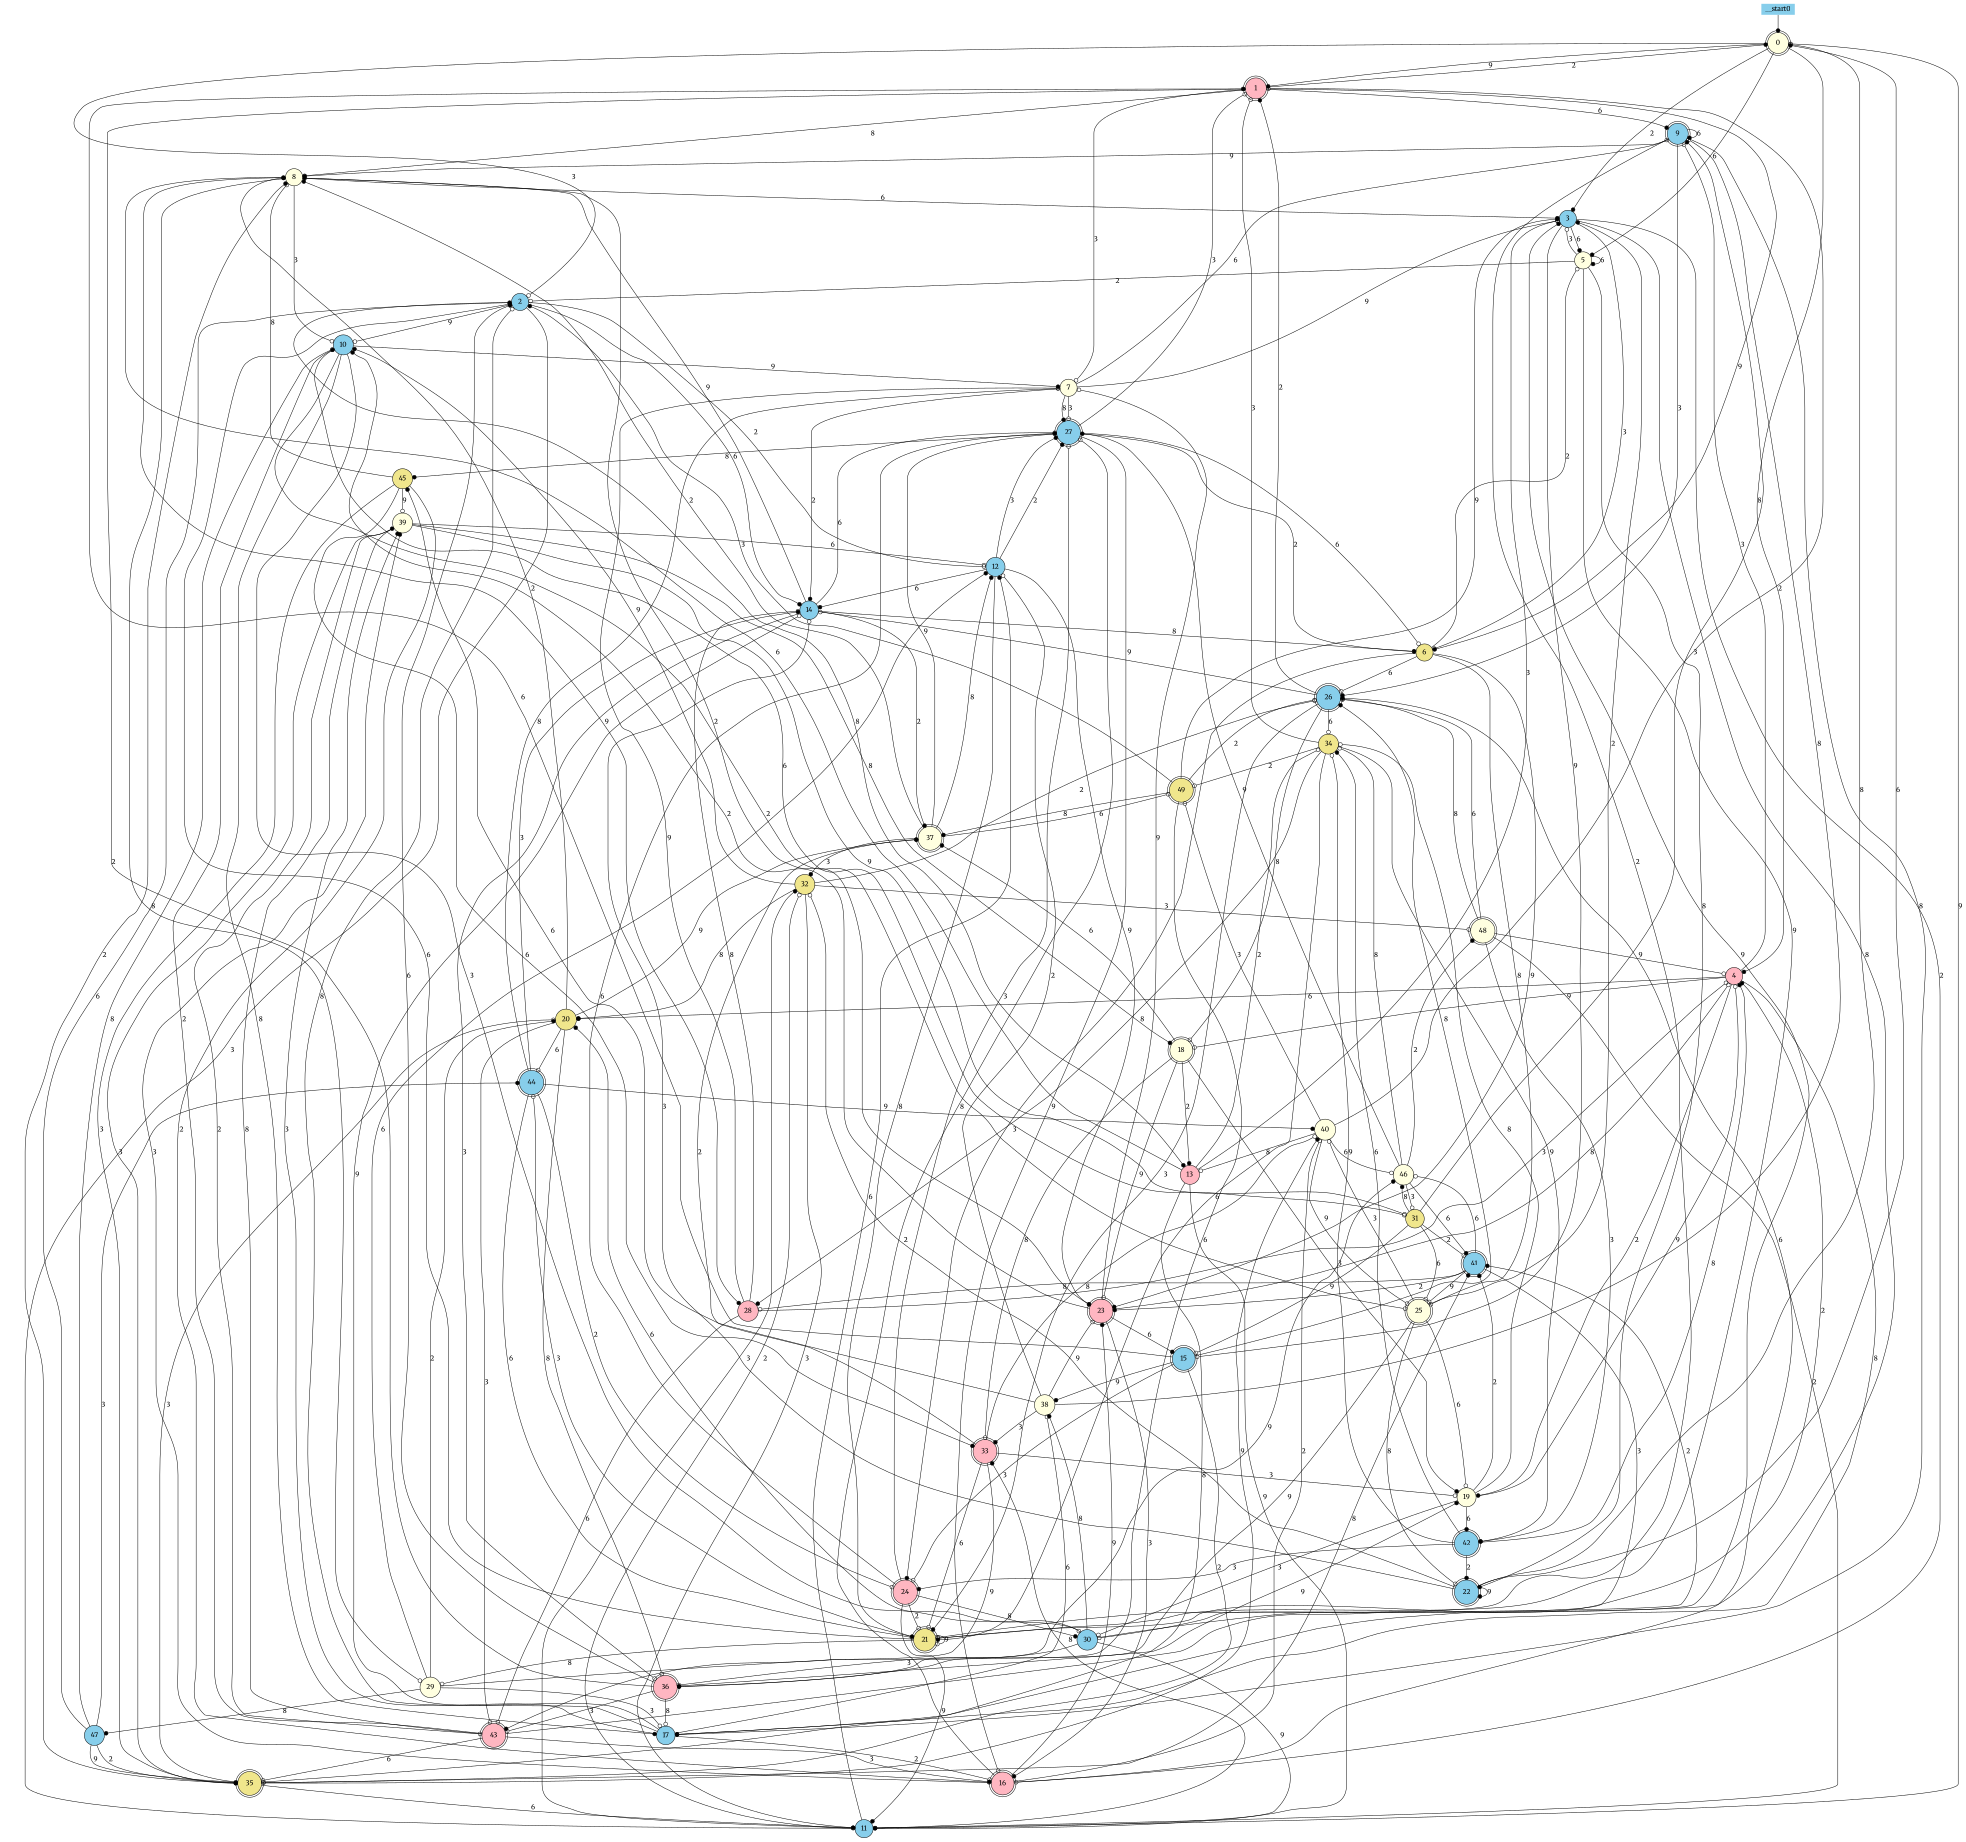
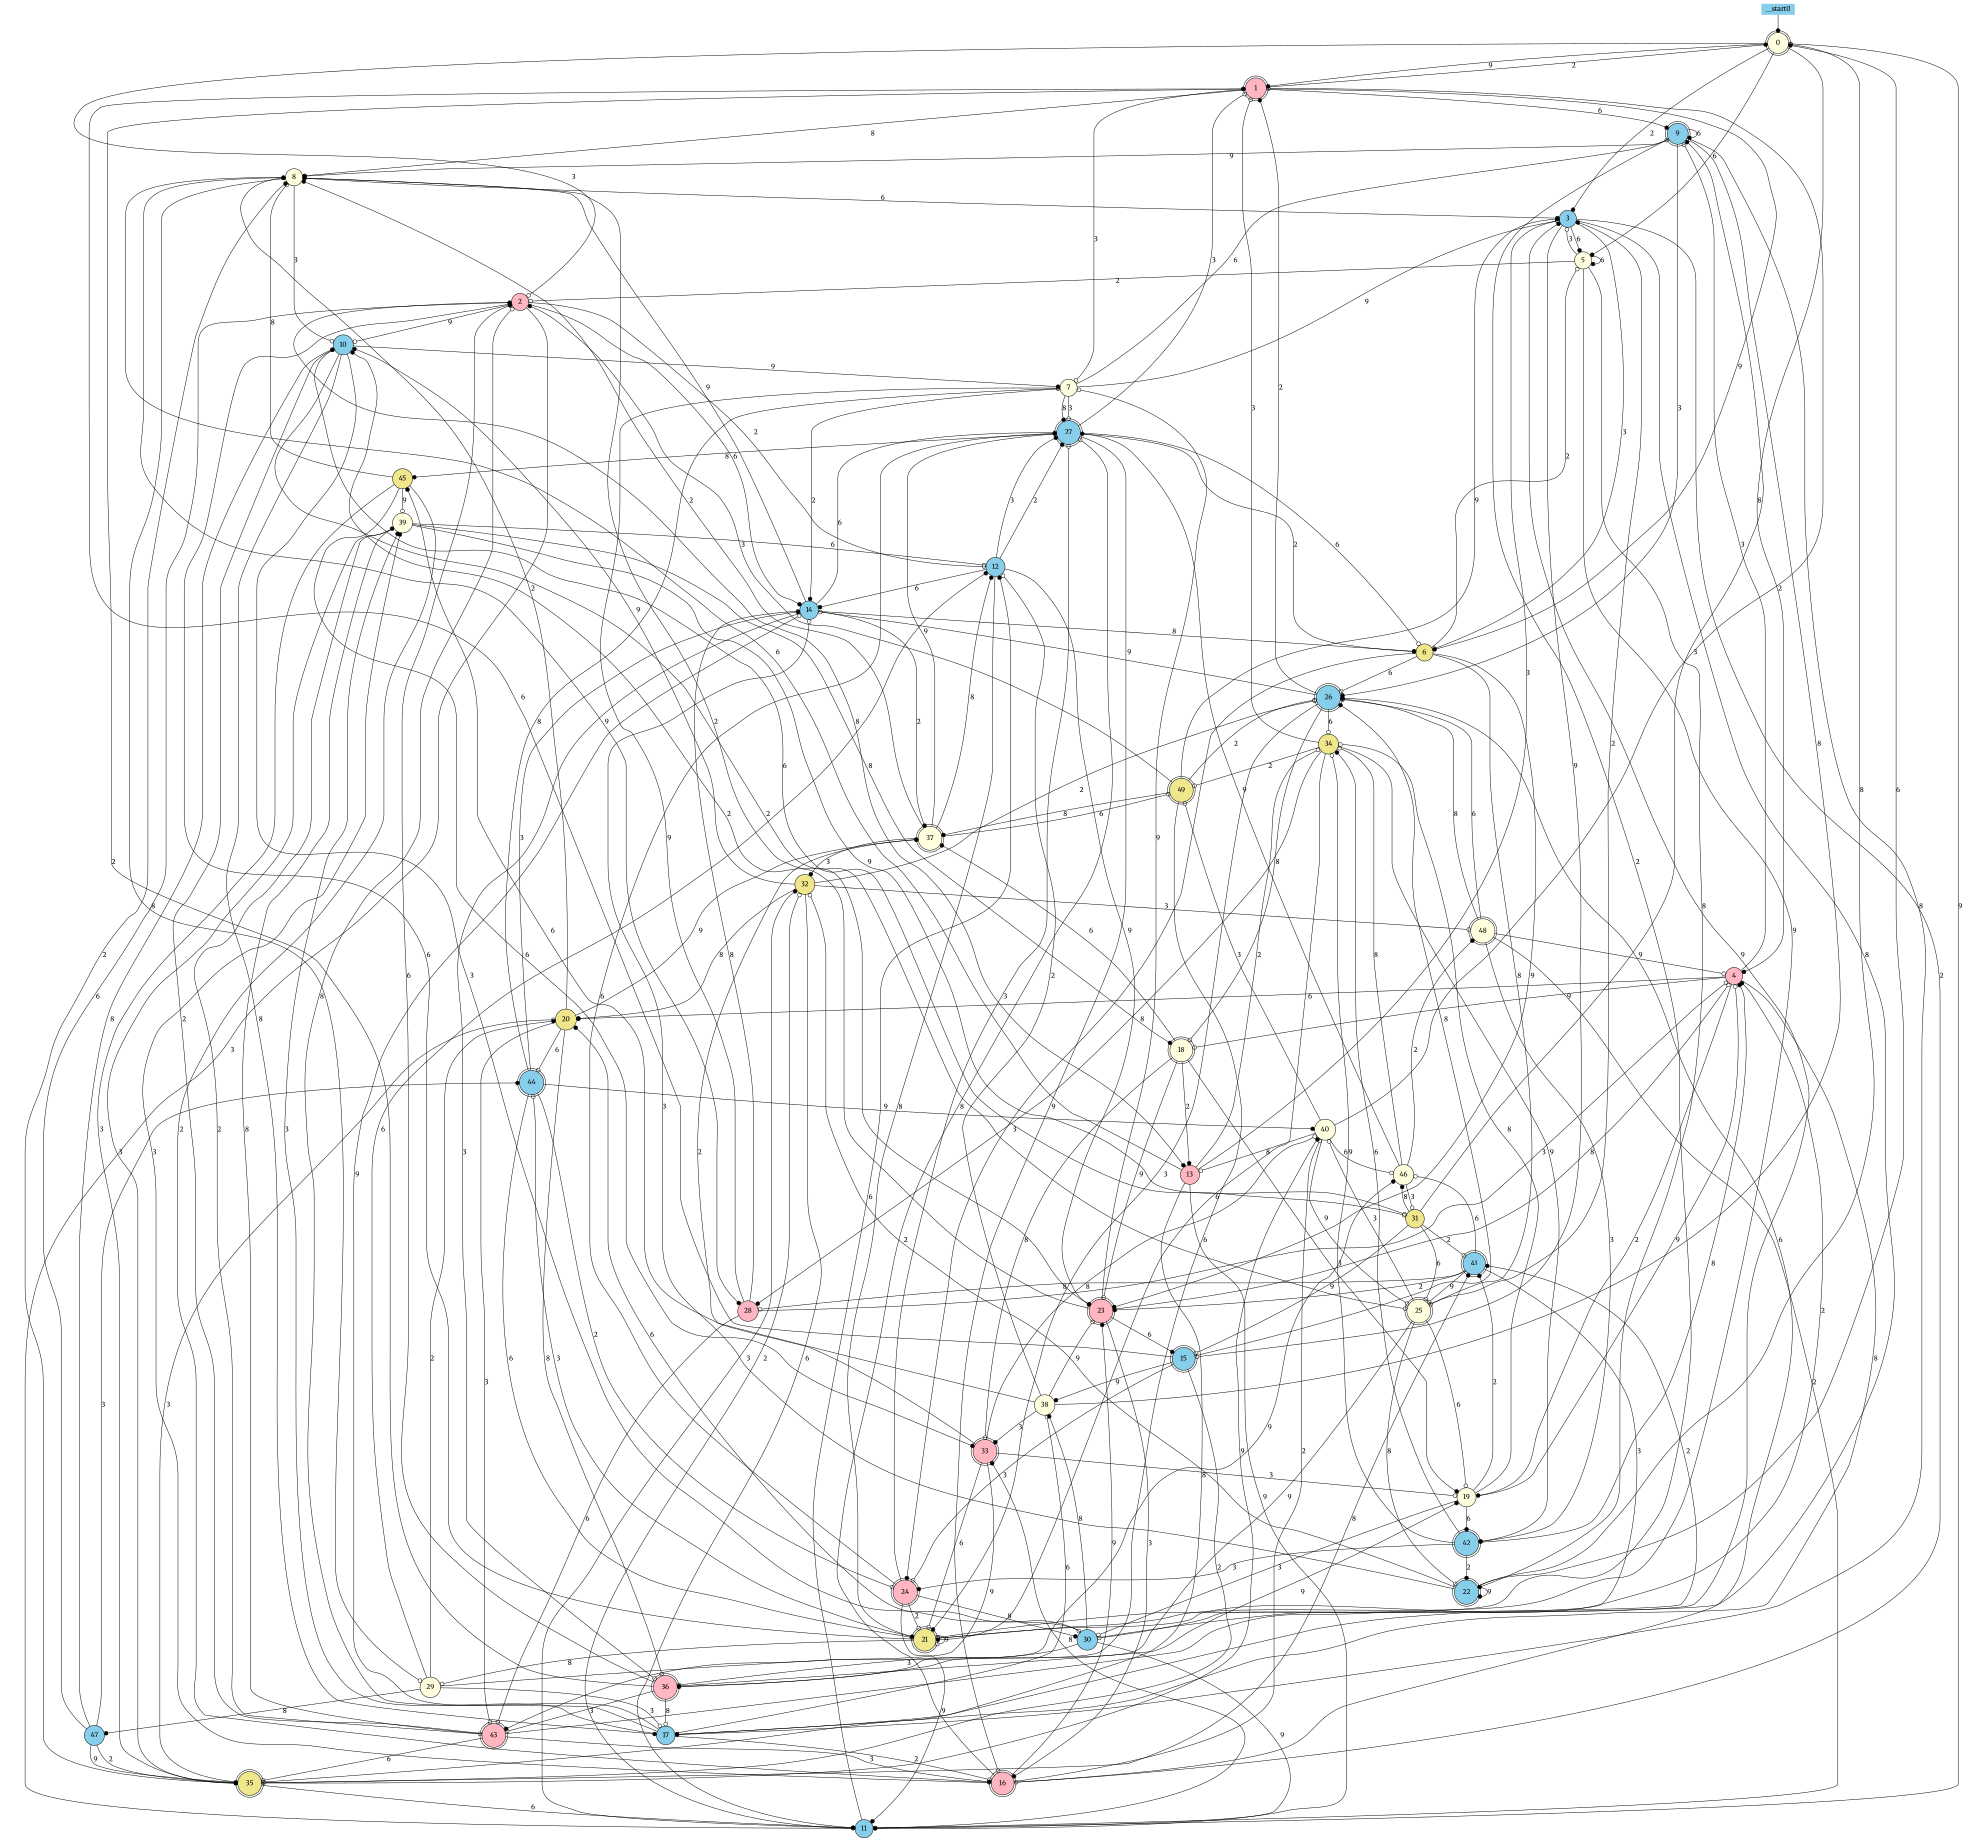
  digraph {
    fontname=Merriweather
    node [fillcolor=skyblue fontname=Merriweather shape=circle style=filled]
    edge [arrowhead=odot fontname=Merriweather]
    n1 [fillcolor=lightyellow label=0 shape=doublecircle]
    n2 [fillcolor=lightpink label=1 shape=doublecircle]
-   n3 [label=2]
+   n3 [fillcolor=lightpink label=2]
    n4 [label=3]
    n5 [fillcolor=lightpink label=4]
    n6 [fillcolor=lightyellow label=5]
    n7 [fillcolor=khaki label=6]
    n8 [fillcolor=lightyellow label=7]
    n9 [fillcolor=lightyellow label=8]
    n10 [label=9 shape=doublecircle]
    n11 [label=10]
    n12 [label=11]
    n13 [label=12]
    n14 [fillcolor=lightpink label=13]
    n15 [label=14]
    n16 [label=15 shape=doublecircle]
    n17 [fillcolor=lightpink label=16 shape=doublecircle]
    n18 [label=17]
    n19 [fillcolor=lightyellow label=18 shape=doublecircle]
    n20 [fillcolor=lightyellow label=19]
    n21 [fillcolor=khaki label=20]
    n22 [fillcolor=khaki label=21 shape=doublecircle]
    n23 [label=22 shape=doublecircle]
    n24 [fillcolor=lightpink label=23 shape=doublecircle]
    n25 [fillcolor=lightpink label=24 shape=doublecircle]
    n26 [fillcolor=lightyellow label=25 shape=doublecircle]
    n27 [label=26 shape=doublecircle]
    n28 [label=27 shape=doublecircle]
    n29 [fillcolor=lightpink label=28]
    n30 [fillcolor=lightyellow label=29]
    n31 [label=30]
    n32 [fillcolor=khaki label=31]
    n33 [fillcolor=khaki label=32]
    n34 [fillcolor=lightpink label=33 shape=doublecircle]
    n35 [fillcolor=khaki label=34]
    n36 [fillcolor=khaki label=35 shape=doublecircle]
    n37 [fillcolor=lightpink label=36 shape=doublecircle]
    n38 [fillcolor=lightyellow label=37 shape=doublecircle]
    n39 [fillcolor=lightyellow label=38]
    n40 [fillcolor=lightyellow label=39]
    n41 [fillcolor=lightyellow label=40]
    n42 [label=41 shape=doublecircle]
    n43 [label=42 shape=doublecircle]
    n44 [fillcolor=lightpink label=43 shape=doublecircle]
    n45 [label=44 shape=doublecircle]
    n46 [fillcolor=khaki label=45]
    n47 [fillcolor=lightyellow label=46]
    n48 [label=47]
    n49 [fillcolor=lightyellow label=48 shape=doublecircle]
    n50 [fillcolor=khaki label=49 shape=doublecircle]
    __start0 [height=0 shape=none width=0]
    n1 -> n2 [arrowhead=dot label=9]
    n1 -> n3 [label=3]
    n1 -> n4 [arrowhead=dot label=2]
    n1 -> n5 [arrowhead=dot label=8]
    n1 -> n6 [arrowhead=dot label=6]
    n2 -> n1 [arrowhead=dot label=2]
    n2 -> n7 [arrowhead=dot label=9]
    n2 -> n8 [label=3]
    n2 -> n9 [label=8]
    n2 -> n10 [arrowhead=dot label=6]
    n3 -> n11 [label=9]
    n3 -> n12 [label=3]
    n3 -> n13 [label=2]
    n3 -> n14 [arrowhead=dot label=8]
    n3 -> n15 [arrowhead=dot label=6]
    n4 -> n6 [arrowhead=dot label=6]
    n4 -> n7 [label=3]
    n4 -> n16 [label=9]
    n4 -> n17 [label=2]
    n4 -> n18 [arrowhead=dot label=8]
    n5 -> n10 [label=3]
    n5 -> n18 [label=8]
    n5 -> n19 [label=9]
    n5 -> n20 [arrowhead=dot label=2]
    n5 -> n21 [arrowhead=dot label=6]
    n6 -> n3 [label=2]
    n6 -> n4 [label=3]
    n6 -> n6 [arrowhead=dot label=6]
    n6 -> n22 [label=9]
    n6 -> n23 [arrowhead=dot label=8]
    n7 -> n6 [label=2]
    n7 -> n24 [arrowhead=dot label=9]
    n7 -> n25 [arrowhead=dot label=3]
    n7 -> n26 [label=8]
    n7 -> n27 [label=6]
    n8 -> n4 [label=9]
    n8 -> n10 [label=6]
    n8 -> n15 [arrowhead=dot label=2]
    n8 -> n28 [label=3]
    n8 -> n28 [arrowhead=dot label=8]
    n9 -> n4 [arrowhead=dot label=6]
    n9 -> n11 [label=3]
    n9 -> n24 [arrowhead=dot label=2]
    n9 -> n29 [arrowhead=dot label=9]
    n9 -> n30 [label=8]
    n10 -> n9 [arrowhead=dot label=9]
    n10 -> n10 [arrowhead=dot label=6]
    n10 -> n18 [label=8]
    n10 -> n22 [label=2]
    n10 -> n27 [arrowhead=dot label=3]
    n11 -> n8 [arrowhead=dot label=9]
    n11 -> n18 [arrowhead=dot label=8]
    n11 -> n26 [label=2]
    n11 -> n31 [label=3]
    n11 -> n32 [label=6]
    n12 -> n1 [label=9]
    n12 -> n13 [arrowhead=dot label=6]
    n12 -> n33 [arrowhead=dot label=3]
    n12 -> n33 [label=2]
    n12 -> n34 [arrowhead=dot label=8]
    n13 -> n15 [arrowhead=dot label=6]
    n13 -> n22 [arrowhead=dot label=8]
    n13 -> n24 [label=9]
    n13 -> n28 [arrowhead=dot label=3]
    n13 -> n28 [arrowhead=dot label=2]
    n14 -> n4 [label=3]
    n14 -> n9 [arrowhead=dot label=6]
    n14 -> n12 [arrowhead=dot label=9]
    n14 -> n35 [label=2]
    n14 -> n36 [label=8]
    n15 -> n7 [arrowhead=dot label=8]
    n15 -> n9 [arrowhead=dot label=9]
    n15 -> n28 [label=6]
    n15 -> n37 [label=3]
    n15 -> n38 [arrowhead=dot label=2]
    n16 -> n2 [label=6]
    n16 -> n25 [label=3]
    n16 -> n27 [arrowhead=dot label=8]
    n16 -> n36 [label=2]
    n16 -> n39 [arrowhead=dot label=9]
    n17 -> n24 [arrowhead=dot label=9]
    n17 -> n27 [arrowhead=dot label=6]
    n17 -> n28 [label=8]
    n17 -> n40 [arrowhead=dot label=3]
    n17 -> n41 [label=2]
    n18 -> n3 [label=8]
    n18 -> n15 [label=9]
    n18 -> n17 [label=2]
    n18 -> n39 [label=6]
    n18 -> n40 [arrowhead=dot label=3]
    n19 -> n14 [arrowhead=dot label=2]
    n19 -> n20 [arrowhead=dot label=3]
    n19 -> n24 [label=9]
    n19 -> n34 [label=8]
    n19 -> n38 [arrowhead=dot label=6]
    n20 -> n5 [label=9]
    n20 -> n31 [label=3]
    n20 -> n35 [label=8]
    n20 -> n42 [arrowhead=dot label=2]
    n20 -> n43 [arrowhead=dot label=6]
    n21 -> n9 [arrowhead=dot label=2]
    n21 -> n37 [label=8]
    n21 -> n38 [arrowhead=dot label=9]
    n21 -> n44 [label=3]
    n21 -> n45 [label=6]
    n22 -> n3 [arrowhead=dot label=6]
    n22 -> n5 [arrowhead=dot label=2]
    n22 -> n22 [label=9]
    n22 -> n30 [label=8]
    n22 -> n45 [label=3]
    n23 -> n1 [label=8]
    n23 -> n1 [arrowhead=dot label=6]
    n23 -> n15 [label=3]
    n23 -> n23 [arrowhead=dot label=9]
    n23 -> n33 [label=2]
    n24 -> n5 [label=8]
    n24 -> n8 [label=9]
    n24 -> n11 [arrowhead=dot label=2]
    n24 -> n16 [arrowhead=dot label=6]
    n24 -> n17 [arrowhead=dot label=3]
    n25 -> n12 [arrowhead=dot label=9]
    n25 -> n22 [label=2]
    n25 -> n28 [label=3]
    n25 -> n28 [arrowhead=dot label=6]
    n25 -> n31 [arrowhead=dot label=8]
    n26 -> n4 [arrowhead=dot label=2]
    n26 -> n20 [label=6]
    n26 -> n23 [label=8]
    n26 -> n37 [arrowhead=dot label=9]
    n26 -> n41 [label=3]
    n27 -> n2 [arrowhead=dot label=2]
    n27 -> n15 [label=9]
    n27 -> n19 [label=8]
    n27 -> n22 [arrowhead=dot label=3]
    n27 -> n35 [label=6]
    n28 -> n2 [label=3]
    n28 -> n7 [label=2]
    n28 -> n7 [label=6]
    n28 -> n17 [label=9]
    n28 -> n46 [arrowhead=dot label=8]
    n29 -> n5 [label=3]
    n29 -> n8 [label=9]
    n29 -> n15 [label=8]
    n29 -> n44 [label=6]
    n30 -> n13 [arrowhead=dot label=6]
    n30 -> n18 [label=3]
    n30 -> n21 [arrowhead=dot label=2]
    n30 -> n47 [arrowhead=dot label=9]
    n30 -> n48 [arrowhead=dot label=8]
    n31 -> n12 [label=9]
    n31 -> n21 [arrowhead=dot label=6]
    n31 -> n37 [label=3]
    n31 -> n39 [arrowhead=dot label=8]
    n31 -> n42 [arrowhead=dot label=2]
    n32 -> n10 [arrowhead=dot label=3]
    n32 -> n16 [label=9]
    n32 -> n26 [label=6]
    n32 -> n42 [label=2]
    n32 -> n47 [arrowhead=dot label=8]
    n33 -> n11 [arrowhead=dot label=9]
-   n33 -> n12 [arrowhead=dot label=3]
+   n33 -> n12 [arrowhead=dot label=6]
    n33 -> n21 [arrowhead=dot label=8]
    n33 -> n27 [label=2]
    n33 -> n49 [label=3]
    n34 -> n20 [label=3]
    n34 -> n22 [label=6]
    n34 -> n38 [label=2]
    n34 -> n41 [label=8]
    n34 -> n44 [arrowhead=dot label=9]
    n35 -> n2 [label=3]
    n35 -> n22 [arrowhead=dot label=6]
    n35 -> n29 [arrowhead=dot label=8]
    n35 -> n43 [label=9]
    n35 -> n50 [label=2]
    n36 -> n9 [arrowhead=dot label=2]
    n36 -> n12 [label=6]
    n36 -> n21 [label=3]
    n36 -> n41 [arrowhead=dot label=9]
    n36 -> n42 [arrowhead=dot label=8]
    n37 -> n2 [arrowhead=dot label=2]
    n37 -> n3 [arrowhead=dot label=6]
    n37 -> n18 [label=8]
    n37 -> n20 [arrowhead=dot label=9]
    n37 -> n44 [label=3]
    n38 -> n9 [arrowhead=dot label=2]
    n38 -> n13 [arrowhead=dot label=8]
    n38 -> n28 [label=9]
    n38 -> n33 [arrowhead=dot label=3]
    n38 -> n50 [label=6]
    n39 -> n10 [label=8]
    n39 -> n13 [label=2]
    n39 -> n24 [label=9]
    n39 -> n34 [arrowhead=dot label=3]
    n39 -> n46 [arrowhead=dot label=6]
    n40 -> n13 [label=6]
    n40 -> n19 [arrowhead=dot label=8]
    n40 -> n32 [label=9]
    n40 -> n36 [arrowhead=dot label=3]
    n40 -> n44 [label=2]
    n41 -> n2 [label=2]
    n41 -> n14 [label=8]
    n41 -> n26 [label=9]
    n41 -> n47 [label=6]
    n41 -> n50 [label=3]
    n42 -> n24 [arrowhead=dot label=2]
    n42 -> n26 [label=9]
    n42 -> n29 [label=8]
    n42 -> n31 [label=3]
    n42 -> n47 [label=6]
    n43 -> n5 [arrowhead=dot label=8]
    n43 -> n23 [arrowhead=dot label=2]
    n43 -> n25 [arrowhead=dot label=3]
    n43 -> n35 [label=9]
    n43 -> n35 [arrowhead=dot label=6]
    n44 -> n4 [arrowhead=dot label=9]
    n44 -> n11 [arrowhead=dot label=2]
    n44 -> n17 [arrowhead=dot label=3]
    n44 -> n36 [label=6]
    n44 -> n40 [arrowhead=dot label=8]
    n45 -> n8 [label=8]
    n45 -> n15 [arrowhead=dot label=3]
    n45 -> n22 [label=6]
    n45 -> n25 [label=2]
    n45 -> n41 [arrowhead=dot label=9]
    n46 -> n9 [label=8]
    n46 -> n17 [label=2]
    n46 -> n34 [arrowhead=dot label=6]
    n46 -> n36 [arrowhead=dot label=3]
    n46 -> n40 [label=9]
    n47 -> n28 [arrowhead=dot label=9]
    n47 -> n32 [label=3]
    n47 -> n35 [label=8]
-   n47 -> n42 [arrowhead=dot label=6]
    n47 -> n49 [arrowhead=dot label=2]
    n48 -> n3 [arrowhead=dot label=6]
    n48 -> n11 [label=8]
    n48 -> n36 [label=9]
    n48 -> n36 [label=2]
    n48 -> n45 [arrowhead=dot label=3]
    n49 -> n5 [label=9]
    n49 -> n12 [label=2]
    n49 -> n27 [label=8]
    n49 -> n27 [label=6]
    n49 -> n43 [arrowhead=dot label=3]
    n50 -> n3 [arrowhead=dot label=3]
    n50 -> n4 [arrowhead=dot label=9]
    n50 -> n27 [label=2]
    n50 -> n37 [arrowhead=dot label=6]
    n50 -> n38 [arrowhead=dot label=8]
    __start0 -> n1 [arrowhead=dot]
  }
